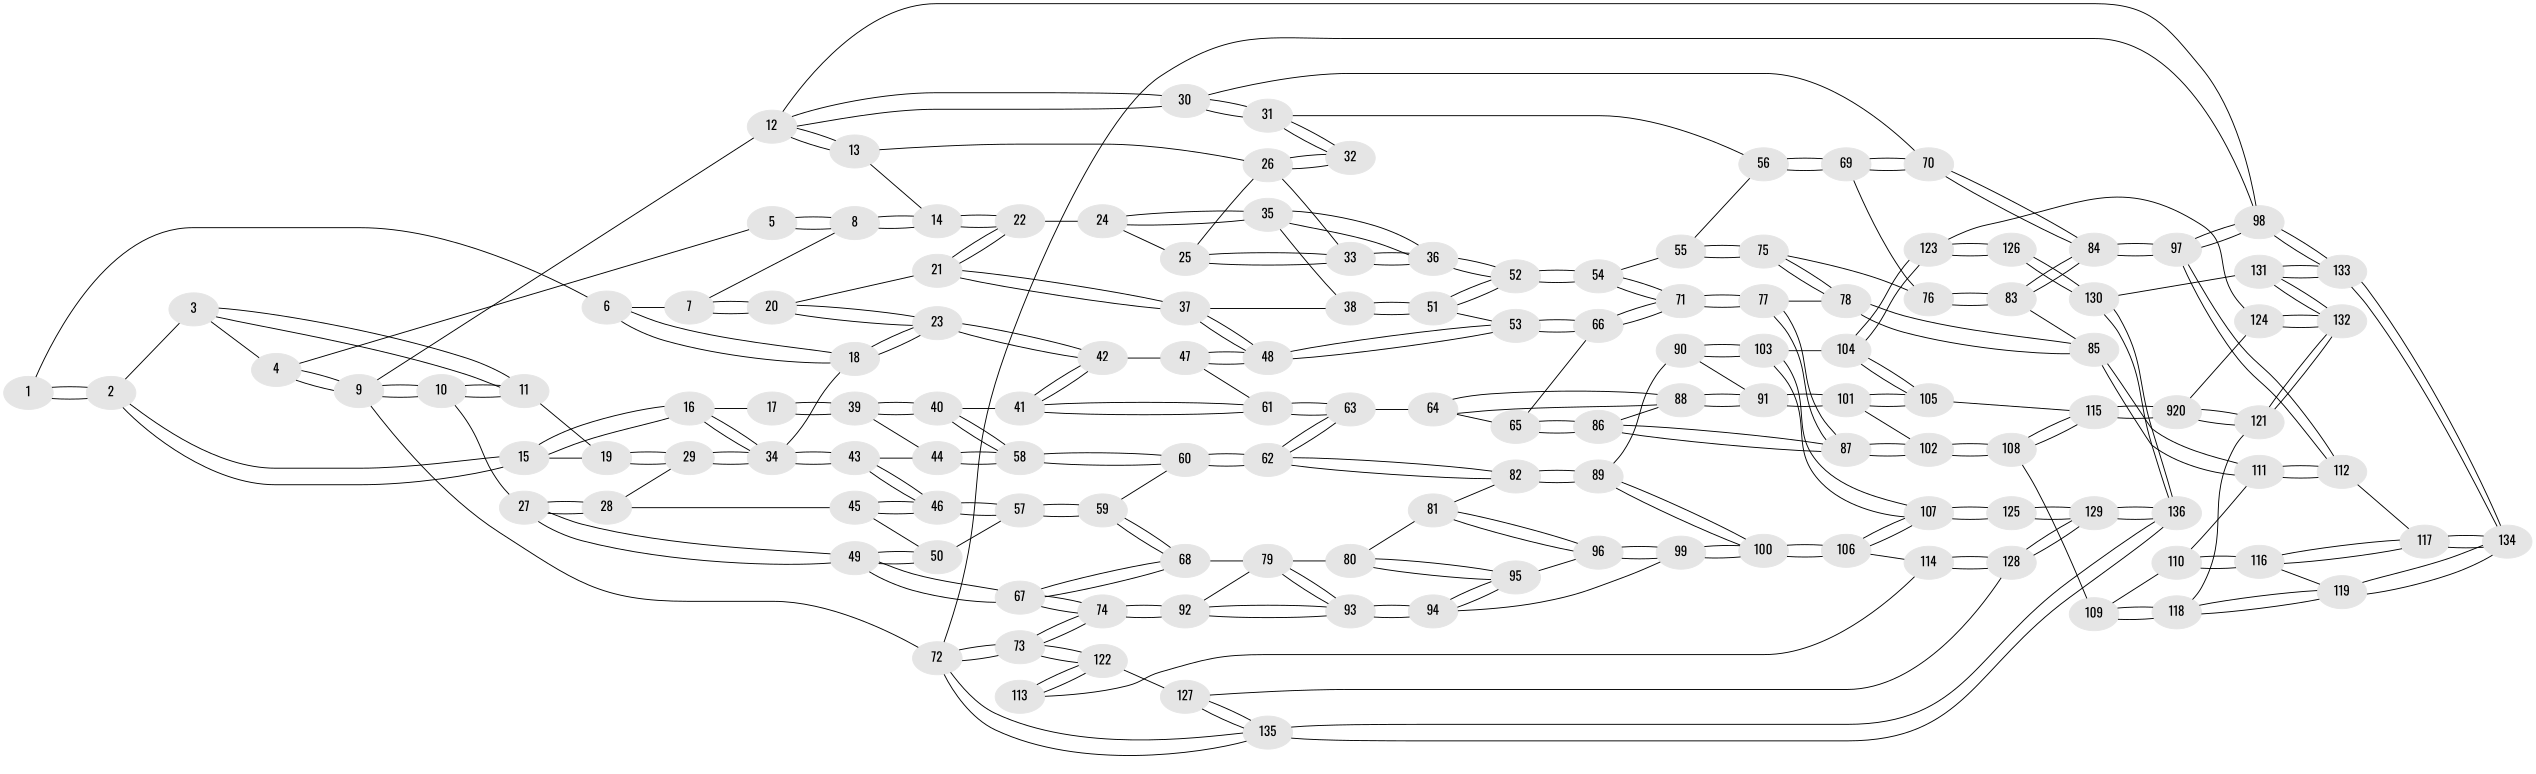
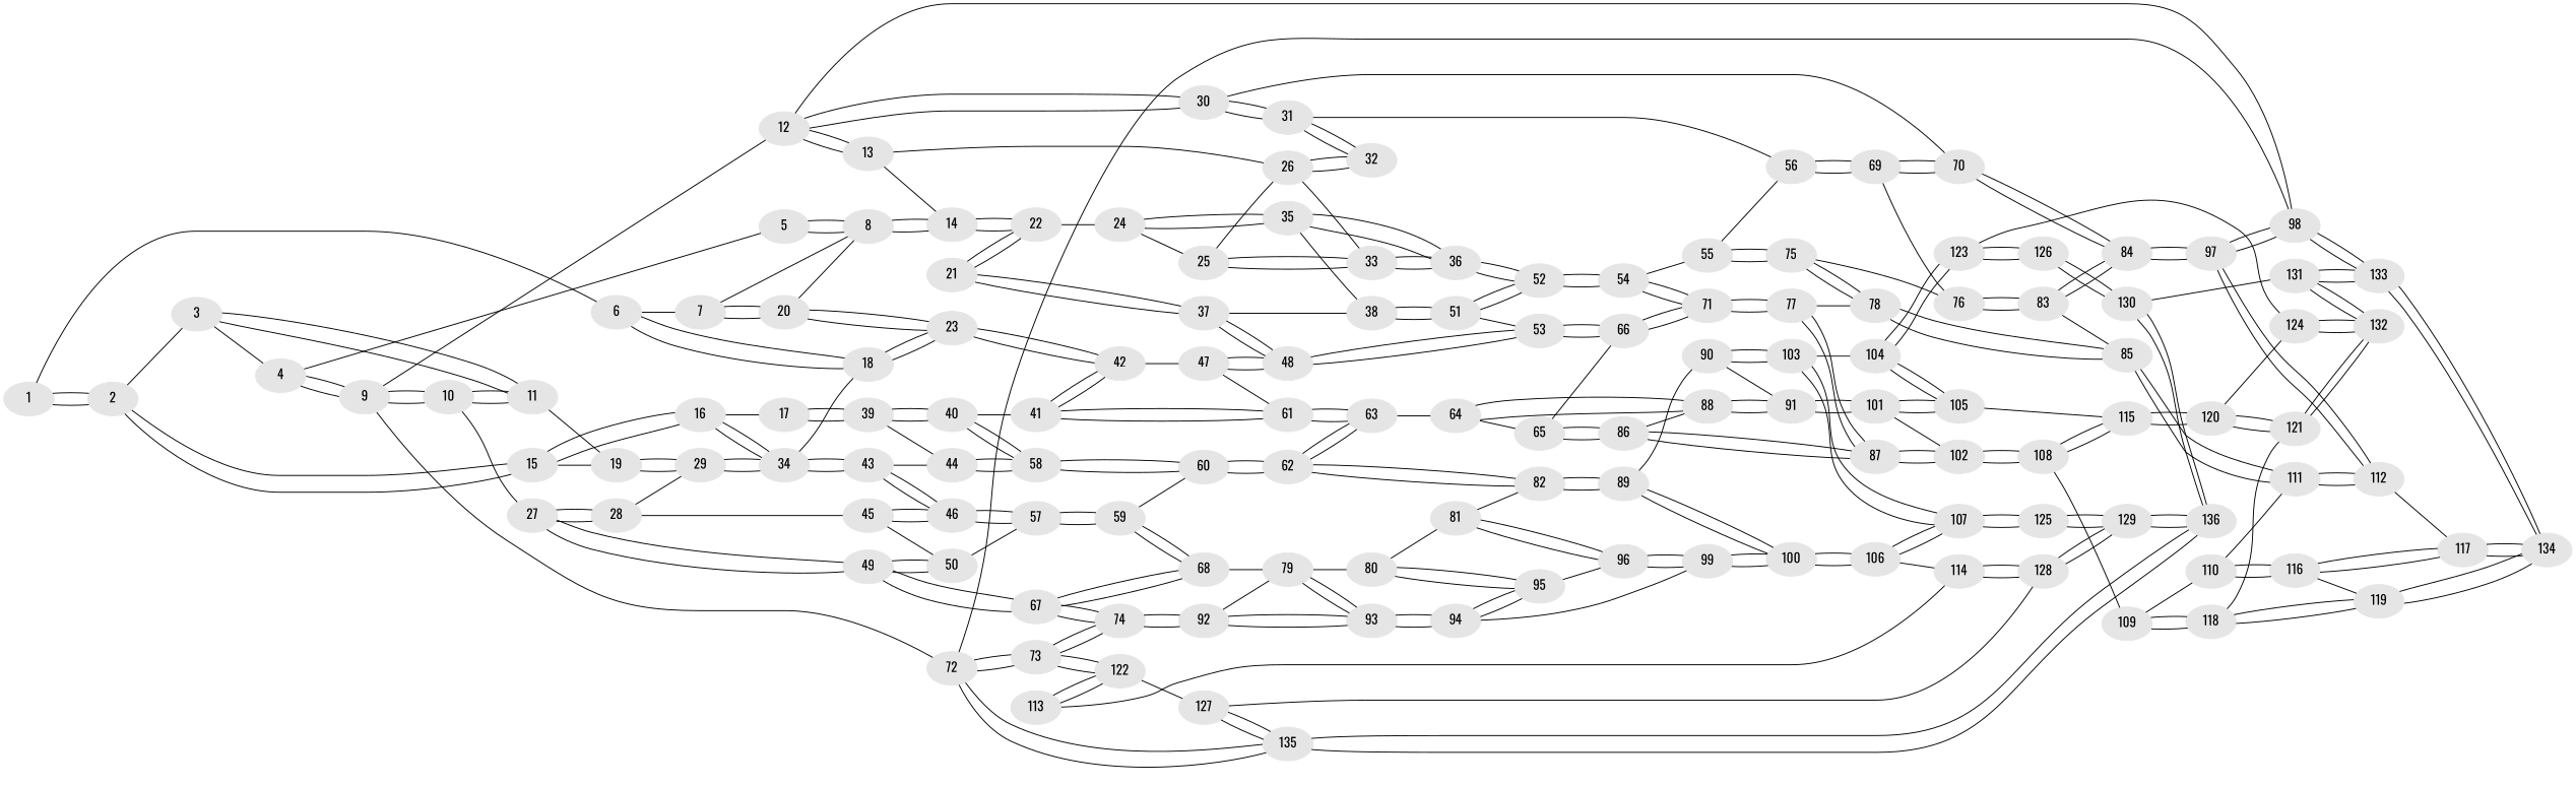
  graph {
    fontname=Oswald
    rankdir=LR
    node [color=gray90 fontname=Oswald style=filled]
    edge [fontname=Oswald]
    1
    2
    6
    3
    15
    7
    18
    4
    11
    19
    16
    5
    9
    8
    10
    12
    72
    14
    20
    23
    21
    22
    27
    13
    30
    98
    73
    135
    28
    49
    29
    26
    31
    70
    133
    33
    32
    24
    17
    34
    39
    43
    40
    44
    42
    37
    38
    48
    25
    35
    47
    36
    45
    50
    67
    46
    56
    84
    69
    52
    51
    54
    53
    41
    58
    61
    60
    63
    57
    59
    66
    68
    74
    55
    71
    75
    77
    76
    78
    62
    79
    82
    64
    89
    65
    88
    86
    91
    87
    92
    80
    93
    83
    97
    122
    136
    127
    85
    102
    111
    81
    95
    94
    96
    99
    90
    100
    112
    108
    101
    103
    106
    104
    107
    105
    113
    114
    117
    134
    115
    109
    123
    125
    124
    126
-   120 [label=920]
+   120
    128
    129
    110
    118
    116
    119
    121
    132
    130
    131
    1 -- 2
    1 -- 2
    1 -- 6
    2 -- 3
    2 -- 15
    2 -- 15
    6 -- 7
    6 -- 18
    6 -- 18
    3 -- 4
    3 -- 11
    3 -- 11
    15 -- 19
    15 -- 16
    15 -- 16
    7 -- 8
    7 -- 20
    7 -- 20
    18 -- 23
    18 -- 23
    4 -- 5
    4 -- 9
    4 -- 9
    11 -- 19
    19 -- 29
    19 -- 29
    16 -- 17
    16 -- 34
    16 -- 34
    5 -- 8
    5 -- 8
    9 -- 10
    9 -- 10
    9 -- 12
    9 -- 72
    8 -- 14
    8 -- 14
    10 -- 11
    10 -- 11
    10 -- 27
    12 -- 13
    12 -- 13
    12 -- 30
    12 -- 30
    12 -- 98
    72 -- 98
    72 -- 73
    72 -- 73
    72 -- 135
    72 -- 135
    14 -- 22
    14 -- 22
    20 -- 23
    20 -- 23
-   20 -- 21
+   20 -- 8
    23 -- 42
    23 -- 42
    21 -- 22
    21 -- 22
    21 -- 37
    21 -- 37
    22 -- 24
    27 -- 28
    27 -- 28
    27 -- 49
    27 -- 49
    13 -- 14
    13 -- 26
    30 -- 31
    30 -- 31
    30 -- 70
    98 -- 133
    98 -- 133
    73 -- 74
    73 -- 74
    73 -- 122
    73 -- 122
    135 -- 136
    135 -- 136
    28 -- 29
    28 -- 45
    49 -- 50
    49 -- 50
    49 -- 67
    49 -- 67
    29 -- 34
    29 -- 34
    26 -- 33
    26 -- 32
    26 -- 32
    31 -- 32
    31 -- 32
    31 -- 56
    70 -- 84
    70 -- 84
    133 -- 134
    133 -- 134
    33 -- 36
    33 -- 36
    24 -- 25
    24 -- 35
    24 -- 35
    17 -- 39
    17 -- 39
    34 -- 18
    34 -- 43
    34 -- 43
    39 -- 40
    39 -- 40
    39 -- 44
    43 -- 44
    43 -- 46
    43 -- 46
    40 -- 41
    40 -- 58
    40 -- 58
    44 -- 58
    44 -- 58
    42 -- 47
    37 -- 38
    37 -- 48
    37 -- 48
    38 -- 51
    38 -- 51
    48 -- 53
    48 -- 53
    25 -- 26
    25 -- 33
    25 -- 33
    35 -- 38
    35 -- 36
    35 -- 36
    47 -- 48
    47 -- 48
    47 -- 61
    36 -- 52
    36 -- 52
    45 -- 50
    45 -- 46
    45 -- 46
    50 -- 57
    67 -- 68
    67 -- 68
    67 -- 74
    67 -- 74
    46 -- 57
    46 -- 57
    56 -- 69
    56 -- 69
    84 -- 97
    84 -- 97
    69 -- 70
    69 -- 70
    69 -- 76
    52 -- 54
    52 -- 54
    51 -- 52
    51 -- 52
    51 -- 53
    54 -- 55
    54 -- 71
    54 -- 71
    53 -- 66
    53 -- 66
    41 -- 42
    41 -- 42
    41 -- 61
    41 -- 61
    58 -- 60
    58 -- 60
    61 -- 63
    61 -- 63
    60 -- 62
    60 -- 62
    63 -- 64
    57 -- 59
    57 -- 59
    59 -- 60
    59 -- 68
    59 -- 68
    66 -- 71
    66 -- 71
    68 -- 79
    74 -- 92
    74 -- 92
    55 -- 56
    55 -- 75
    55 -- 75
    71 -- 77
    71 -- 77
    75 -- 76
    75 -- 78
    75 -- 78
    77 -- 78
    77 -- 87
    77 -- 87
    76 -- 83
    76 -- 83
    78 -- 85
    78 -- 85
    62 -- 63
    62 -- 63
    62 -- 82
    62 -- 82
    79 -- 80
    79 -- 93
    79 -- 93
    82 -- 89
    82 -- 89
    64 -- 65
    64 -- 88
    64 -- 88
    89 -- 90
    89 -- 100
    89 -- 100
    65 -- 66
    65 -- 86
    65 -- 86
    88 -- 91
    88 -- 91
    86 -- 88
    86 -- 87
    86 -- 87
    91 -- 101
    91 -- 101
    87 -- 102
    87 -- 102
    92 -- 79
    92 -- 93
    92 -- 93
    80 -- 81
    80 -- 95
    80 -- 95
    93 -- 94
    93 -- 94
    83 -- 84
    83 -- 84
    83 -- 85
    97 -- 98
    97 -- 98
    97 -- 112
    97 -- 112
    122 -- 127
    127 -- 135
    127 -- 135
    127 -- 128
    85 -- 111
    85 -- 111
    102 -- 108
    102 -- 108
    111 -- 112
    111 -- 112
    81 -- 82
    81 -- 96
    81 -- 96
    95 -- 96
    94 -- 95
    94 -- 95
    94 -- 99
    96 -- 99
    96 -- 99
    99 -- 100
    99 -- 100
    90 -- 91
    90 -- 103
    90 -- 103
    100 -- 106
    100 -- 106
    112 -- 117
    108 -- 115
    108 -- 115
    108 -- 109
    101 -- 102
    101 -- 105
    101 -- 105
    103 -- 104
    103 -- 107
    103 -- 107
    106 -- 107
    106 -- 107
    106 -- 114
    104 -- 105
    104 -- 105
    104 -- 123
    104 -- 123
    107 -- 125
    107 -- 125
    105 -- 115
    113 -- 122
    113 -- 122
    113 -- 114
    114 -- 128
    114 -- 128
    117 -- 134
    117 -- 134
    115 -- 120
    115 -- 120
    109 -- 110
    109 -- 118
    109 -- 118
    123 -- 124
    123 -- 126
    123 -- 126
    125 -- 129
    125 -- 129
    124 -- 132
    124 -- 132
    126 -- 130
    126 -- 130
    120 -- 124
    120 -- 121
    120 -- 121
    128 -- 129
    128 -- 129
    129 -- 136
    129 -- 136
    110 -- 111
    110 -- 116
    110 -- 116
    118 -- 119
    118 -- 119
    118 -- 121
    116 -- 117
    116 -- 117
    116 -- 119
    119 -- 134
    119 -- 134
    121 -- 132
    121 -- 132
    130 -- 136
    130 -- 136
    130 -- 131
    131 -- 133
    131 -- 133
    131 -- 132
    131 -- 132
  }
